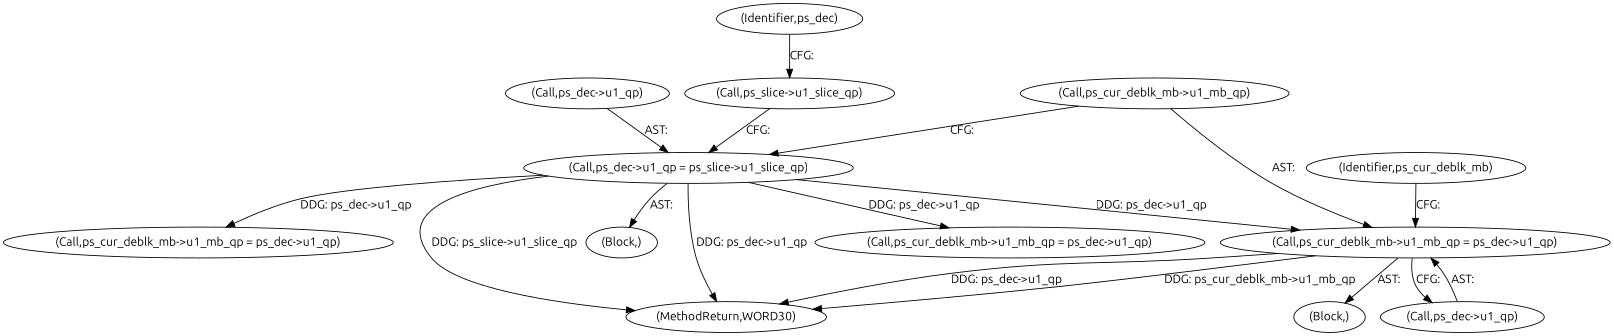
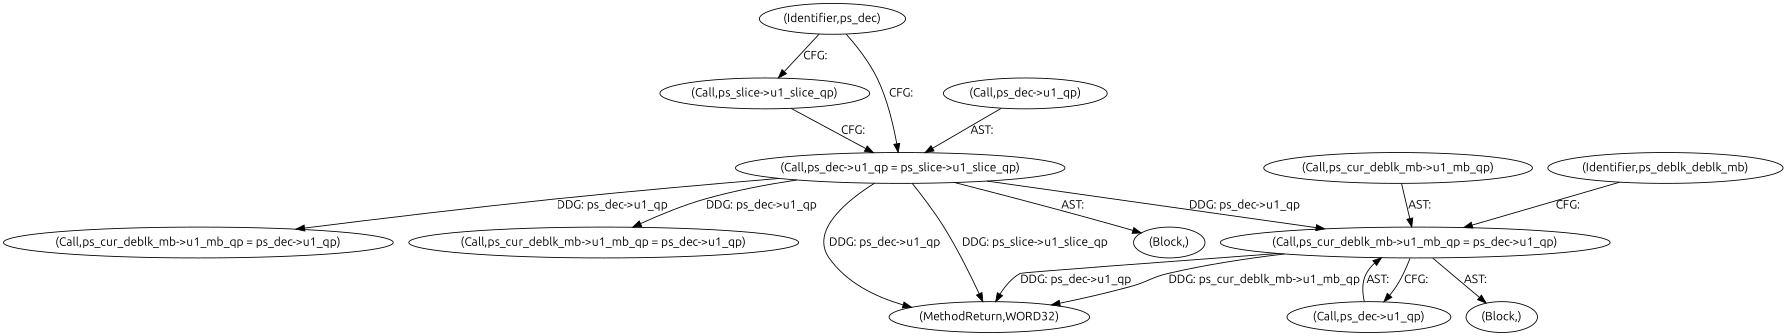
  digraph {
    fontname=Ubuntu
    node [fontname=Ubuntu]
    edge [fontname=Ubuntu]
    n1 [label="(Call,ps_cur_deblk_mb->u1_mb_qp = ps_dec->u1_qp)"]
-   n2 [label="(MethodReturn,WORD30)"]
+   n2 [label="(MethodReturn,WORD32)"]
    n3 [label="(Call,ps_dec->u1_qp)"]
    n4 [label="(Block,)"]
    n5 [label="(Call,ps_dec->u1_qp = ps_slice->u1_slice_qp)"]
    n6 [label="(Block,)"]
    n7 [label="(Call,ps_cur_deblk_mb->u1_mb_qp = ps_dec->u1_qp)"]
    n8 [label="(Call,ps_cur_deblk_mb->u1_mb_qp = ps_dec->u1_qp)"]
    n9 [label="(Call,ps_slice->u1_slice_qp)"]
    n10 [label="(Identifier,ps_dec)"]
    n11 [label="(Call,ps_cur_deblk_mb->u1_mb_qp)"]
-   n12 [label="(Identifier,ps_cur_deblk_mb)"]
+   n12 [label="(Identifier,ps_deblk_deblk_mb)"]
    n13 [label="(Call,ps_dec->u1_qp)"]
    n1 -> n2 [label="DDG: ps_dec->u1_qp"]
    n1 -> n2 [label="DDG: ps_cur_deblk_mb->u1_mb_qp"]
    n1 -> n3 [label="CFG: "]
    n1 -> n4 [label="AST: "]
    n3 -> n1 [label="AST: "]
    n5 -> n1 [label="DDG: ps_dec->u1_qp"]
    n5 -> n2 [label="DDG: ps_slice->u1_slice_qp"]
    n5 -> n2 [label="DDG: ps_dec->u1_qp"]
    n5 -> n6 [label="AST: "]
    n5 -> n7 [label="DDG: ps_dec->u1_qp"]
    n5 -> n8 [label="DDG: ps_dec->u1_qp"]
    n9 -> n5 [label="CFG: "]
-   n11 -> n5 [label="CFG: "]
+   n10 -> n5 [label="CFG: "]
    n10 -> n9 [label="CFG: "]
    n11 -> n1 [label="AST: "]
    n12 -> n1 [label="CFG: "]
    n13 -> n5 [label="AST: "]
  }
